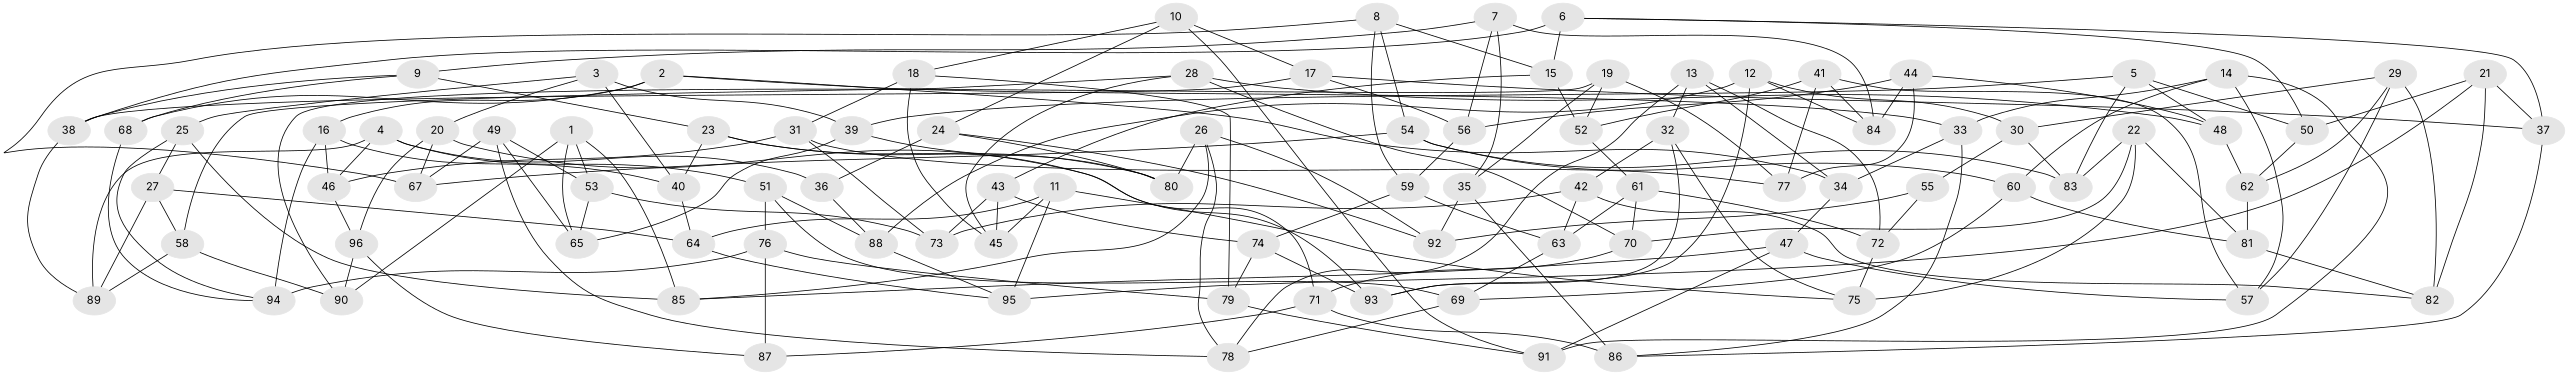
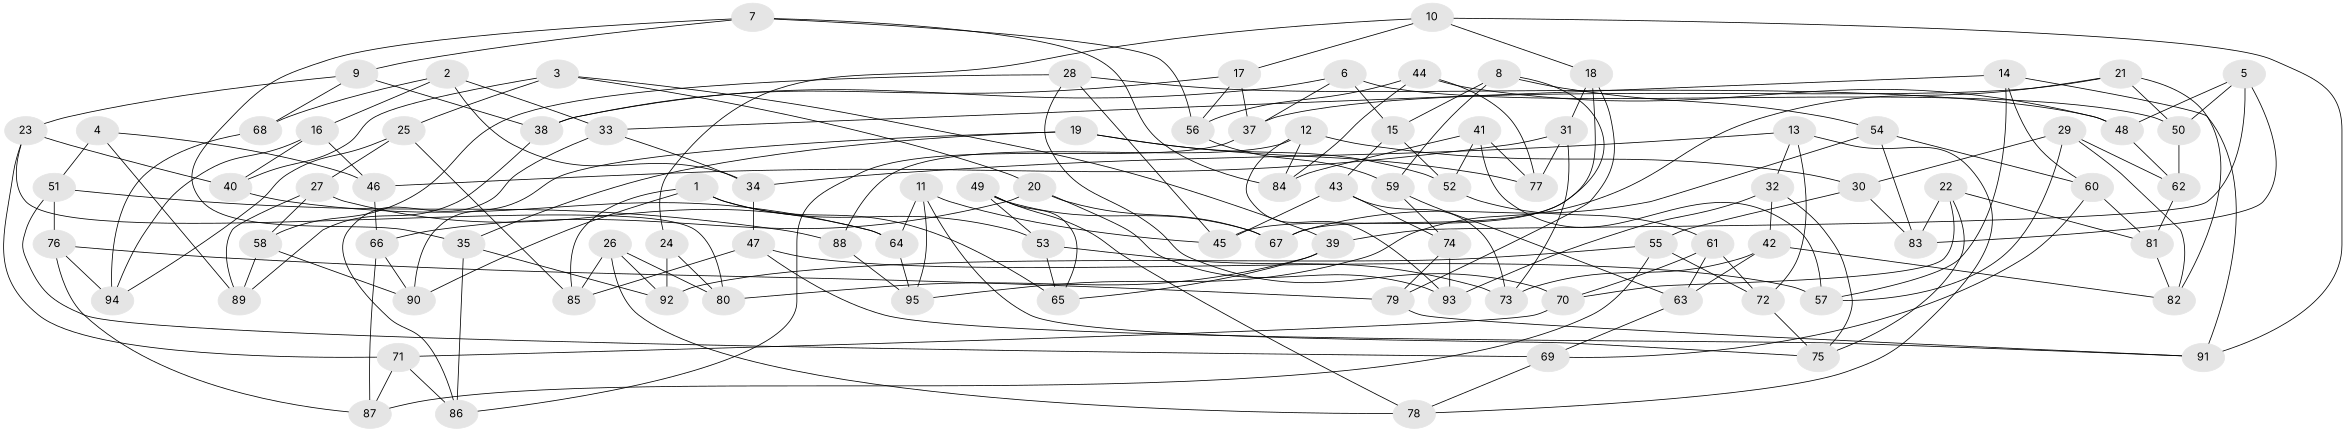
  graph {
    fontname=Inter
    node [color=gray90 fontname=Inter style=filled]
    edge [fontname=Inter]
    1
    53
    65
    85
    90
    73
    2
    16
    33
    34
    68
    40
    46
    94
    86
    47
    3
    20
    25
    39
    67
    93
-   66 [label=96]
+   66
    27
    80
    64
    4
-   36
    51
    89
    88
    69
    76
    5
    48
    50
    83
    62
    6
    15
    37
    38
    43
    52
    7
    9
    35
    56
    84
    23
    92
    59
    8
    54
    60
    63
    74
    71
    10
    17
    18
    24
    91
    45
    31
    79
    11
    75
    95
    12
    30
    55
    13
    32
    72
    78
    42
    14
    57
    81
    61
    77
    19
    87
    21
    82
    22
    70
    58
    26
    28
    29
    41
    44
    49
    1 -- 53
    1 -- 65
    1 -- 85
    1 -- 90
    53 -- 65
    53 -- 73
    2 -- 16
    2 -- 33
    2 -- 34
    2 -- 68
    16 -- 40
    16 -- 46
    16 -- 94
    33 -- 34
    33 -- 86
    34 -- 47
    68 -- 94
    40 -- 64
    46 -- 66
    47 -- 85
    47 -- 91
    47 -- 57
    3 -- 40
    3 -- 20
    3 -- 25
    3 -- 39
    20 -- 67
    20 -- 93
    20 -- 66
    25 -- 85
    25 -- 94
    25 -- 27
    39 -- 65
    39 -- 80
    66 -- 90
    66 -- 87
    27 -- 64
    27 -- 89
    27 -- 58
    64 -- 95
    4 -- 46
-   4 -- 36
    4 -- 51
    4 -- 89
-   36 -- 88
    51 -- 88
    51 -- 69
    51 -- 76
    88 -- 95
    69 -- 78
    76 -- 94
    76 -- 79
    76 -- 87
    5 -- 39
    5 -- 48
    5 -- 50
    5 -- 83
    48 -- 62
    50 -- 62
    62 -- 81
    6 -- 50
    6 -- 15
    6 -- 37
    6 -- 38
    15 -- 43
    15 -- 52
    37 -- 86
    38 -- 89
    43 -- 73
    43 -- 74
    43 -- 45
    52 -- 61
    7 -- 9
    7 -- 35
    7 -- 56
    7 -- 84
    9 -- 68
    9 -- 38
    9 -- 23
    35 -- 86
    35 -- 92
    56 -- 59
    23 -- 40
    23 -- 80
    23 -- 71
    59 -- 63
    59 -- 74
    8 -- 67
    8 -- 15
    8 -- 59
    8 -- 54
    54 -- 67
    54 -- 83
    54 -- 60
    60 -- 69
    60 -- 81
    63 -- 69
    74 -- 93
    74 -- 79
    71 -- 86
    71 -- 87
    10 -- 17
    10 -- 18
    10 -- 24
    10 -- 91
    17 -- 37
    17 -- 38
    17 -- 56
    18 -- 45
    18 -- 31
    18 -- 79
    24 -- 80
-   24 -- 36
    24 -- 92
    31 -- 73
    31 -- 46
    31 -- 77
    79 -- 91
    11 -- 64
    11 -- 45
    11 -- 75
    11 -- 95
    12 -- 93
    12 -- 88
    12 -- 84
    12 -- 30
    30 -- 83
    30 -- 55
    55 -- 92
    55 -- 72
+   55 -- 87
    13 -- 34
    13 -- 32
    13 -- 72
    13 -- 78
    32 -- 93
    32 -- 75
    32 -- 42
    72 -- 75
    42 -- 73
    42 -- 63
    42 -- 82
    14 -- 33
    14 -- 60
    14 -- 91
    14 -- 57
    81 -- 82
    61 -- 63
    61 -- 72
    61 -- 70
    19 -- 90
    19 -- 52
    19 -- 35
    19 -- 77
    21 -- 50
    21 -- 37
    21 -- 95
    21 -- 82
    22 -- 83
    22 -- 75
    22 -- 81
    22 -- 70
    70 -- 71
    58 -- 90
    58 -- 89
    26 -- 85
    26 -- 80
    26 -- 92
    26 -- 78
    28 -- 48
    28 -- 45
    28 -- 70
    28 -- 58
    29 -- 62
    29 -- 30
    29 -- 57
    29 -- 82
    41 -- 52
    41 -- 84
    41 -- 57
    41 -- 77
    44 -- 48
    44 -- 56
    44 -- 84
    44 -- 77
    49 -- 53
    49 -- 65
    49 -- 67
    49 -- 78
  }
